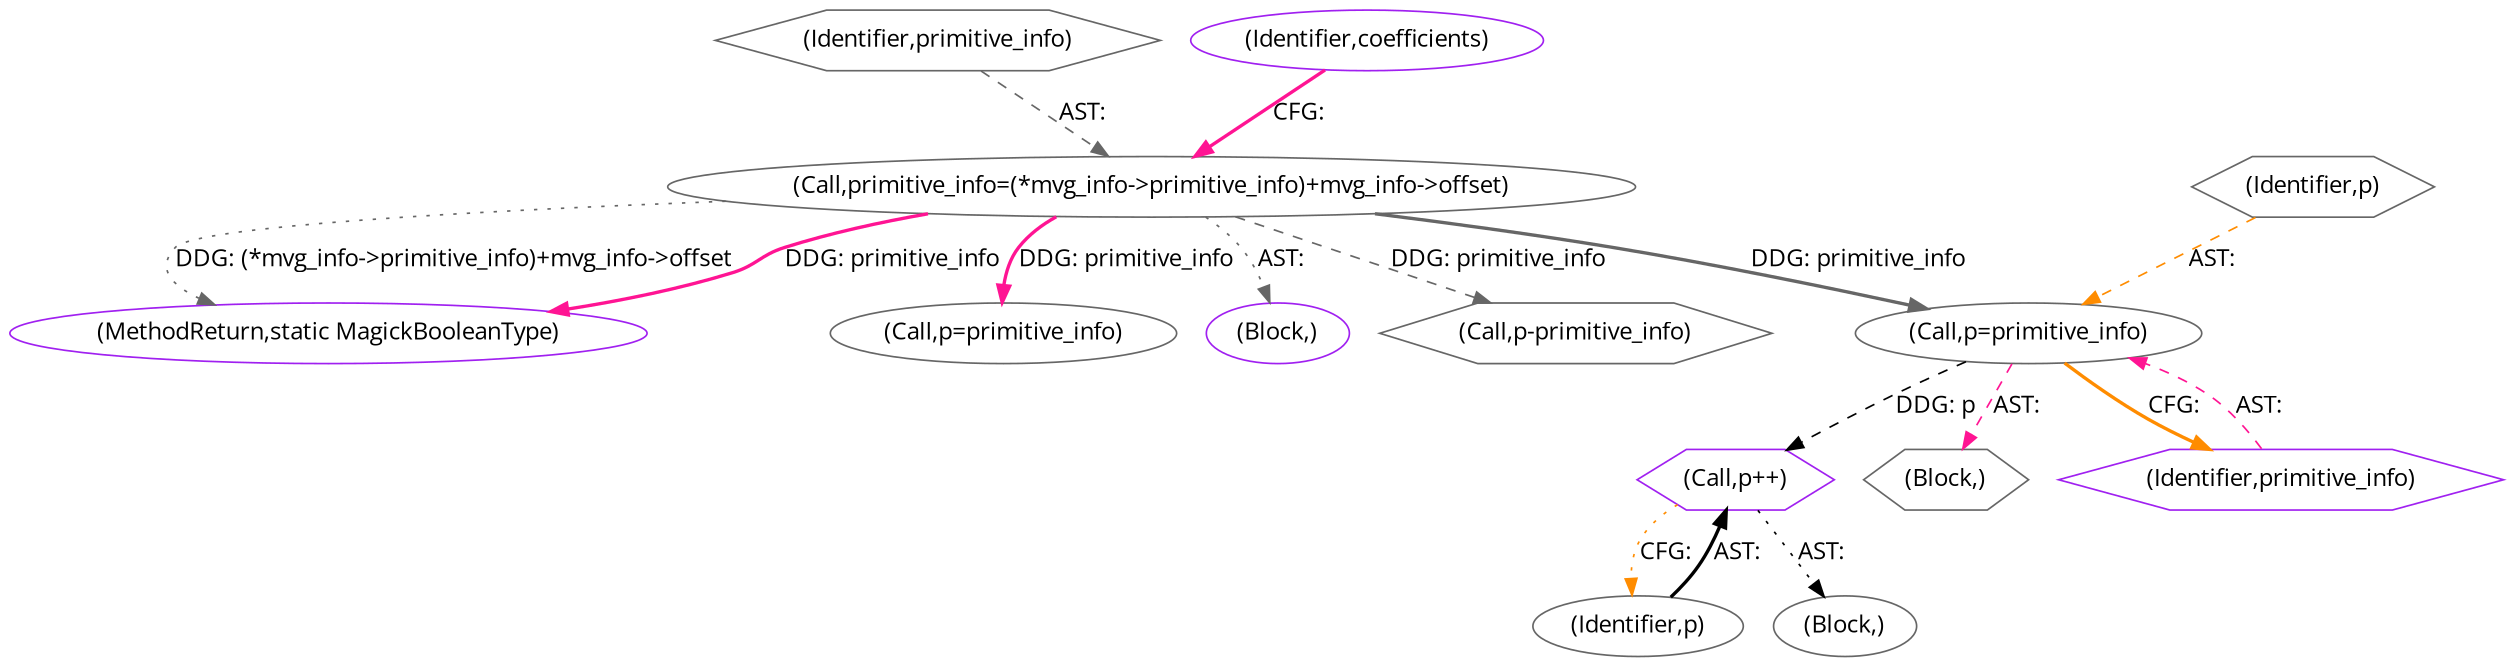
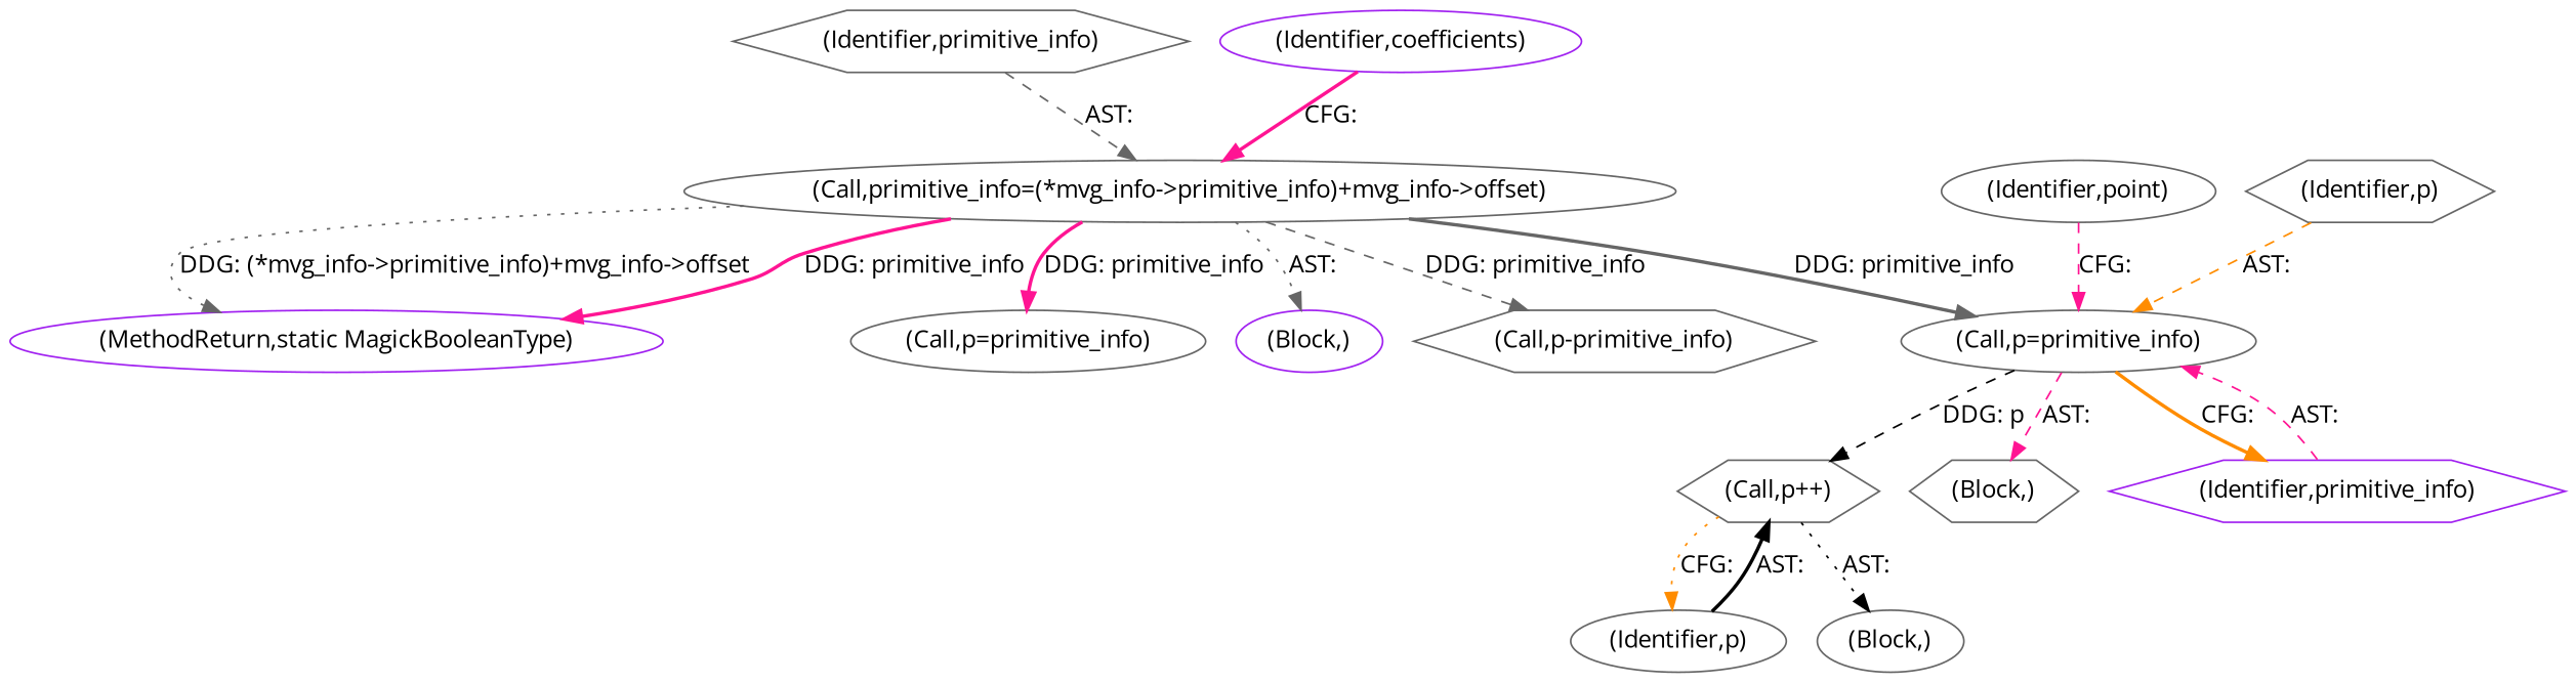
  digraph {
    fontname="Open Sans"
    node [color=gray40 fontname="Open Sans" shape=ellipse]
    edge [color=deeppink fontname="Open Sans" style=dashed]
-   n1 [color=purple label="(Call,p++)" shape=hexagon]
+   n1 [label="(Call,p++)" shape=hexagon]
    n2 [label="(Identifier,p)"]
    n3 [label="(Block,)"]
    n4 [label="(Call,p=primitive_info)"]
    n5 [label="(Block,)" shape=hexagon]
    n6 [color=purple label="(Identifier,primitive_info)" shape=hexagon]
    n7 [label="(Call,primitive_info=(*mvg_info->primitive_info)+mvg_info->offset)"]
    n8 [color=purple label="(MethodReturn,static MagickBooleanType)"]
    n9 [label="(Call,p=primitive_info)"]
    n10 [color=purple label="(Block,)"]
    n11 [label="(Call,p-primitive_info)" shape=hexagon]
    n12 [label="(Identifier,primitive_info)" shape=hexagon]
+   n13 [label="(Identifier,point)"]
    n14 [label="(Identifier,p)" shape=hexagon]
    n15 [color=purple label="(Identifier,coefficients)"]
    n1 -> n2 [color=darkorange label="CFG: " style=dotted]
    n1 -> n3 [color=black label="AST: " style=dotted]
    n2 -> n1 [color=black label="AST: " style=bold]
    n4 -> n1 [color=black label="DDG: p"]
    n4 -> n5 [label="AST: "]
    n4 -> n6 [color=darkorange label="CFG: " style=bold]
    n6 -> n4 [label="AST: "]
    n7 -> n4 [color=gray40 label="DDG: primitive_info" style=bold]
    n7 -> n8 [color=gray40 label="DDG: (*mvg_info->primitive_info)+mvg_info->offset" style=dotted]
    n7 -> n8 [label="DDG: primitive_info" style=bold]
    n7 -> n9 [label="DDG: primitive_info" style=bold]
    n7 -> n10 [color=gray40 label="AST: " style=dotted]
    n7 -> n11 [color=gray40 label="DDG: primitive_info"]
    n12 -> n7 [color=gray40 label="AST: "]
+   n13 -> n4 [label="CFG: "]
    n14 -> n4 [color=darkorange label="AST: "]
    n15 -> n7 [label="CFG: " style=bold]
  }
